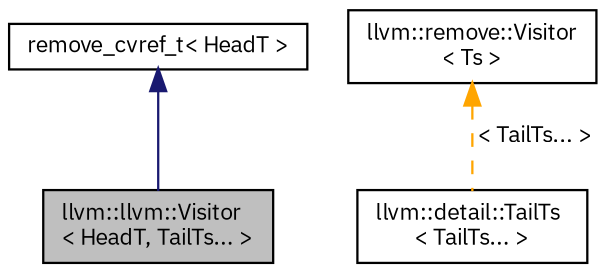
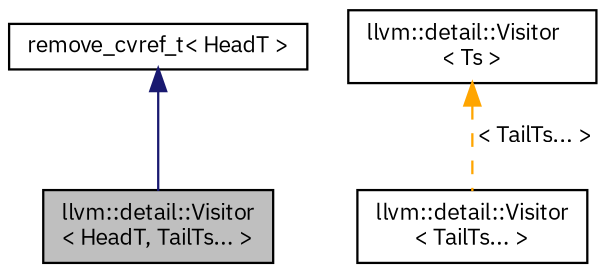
  digraph {
    fontname="IBM Plex Sans"
    node [color=black fontname="IBM Plex Sans" fontsize=10 shape=record]
    edge [dir=back fontname="IBM Plex Sans" fontsize=10 labelfontname=Helvetica labelfontsize=10]
-   n1 [fillcolor=grey75 fontcolor=black height=0.2 label="llvm::llvm::Visitor\l\< HeadT, TailTs... \>" style=filled width=0.4]
+   n1 [fillcolor=grey75 fontcolor=black height=0.2 label="llvm::detail::Visitor\l\< HeadT, TailTs... \>" style=filled width=0.4]
    n2 [height=0.2 label="remove_cvref_t\< HeadT \>" width=0.4]
-   n3 [height=0.2 label="llvm::detail::TailTs\l\< TailTs... \>" width=0.4]
-   n4 [height=0.2 label="llvm::remove::Visitor\l\< Ts \>" width=0.4]
+   n3 [height=0.2 label="llvm::detail::Visitor\l\< TailTs... \>" width=0.4]
+   n4 [height=0.2 label="llvm::detail::Visitor\l\< Ts \>" width=0.4]
    n2 -> n1 [color=midnightblue style=solid]
    n4 -> n3 [color=orange label=" \< TailTs... \>" style=dashed]
  }
